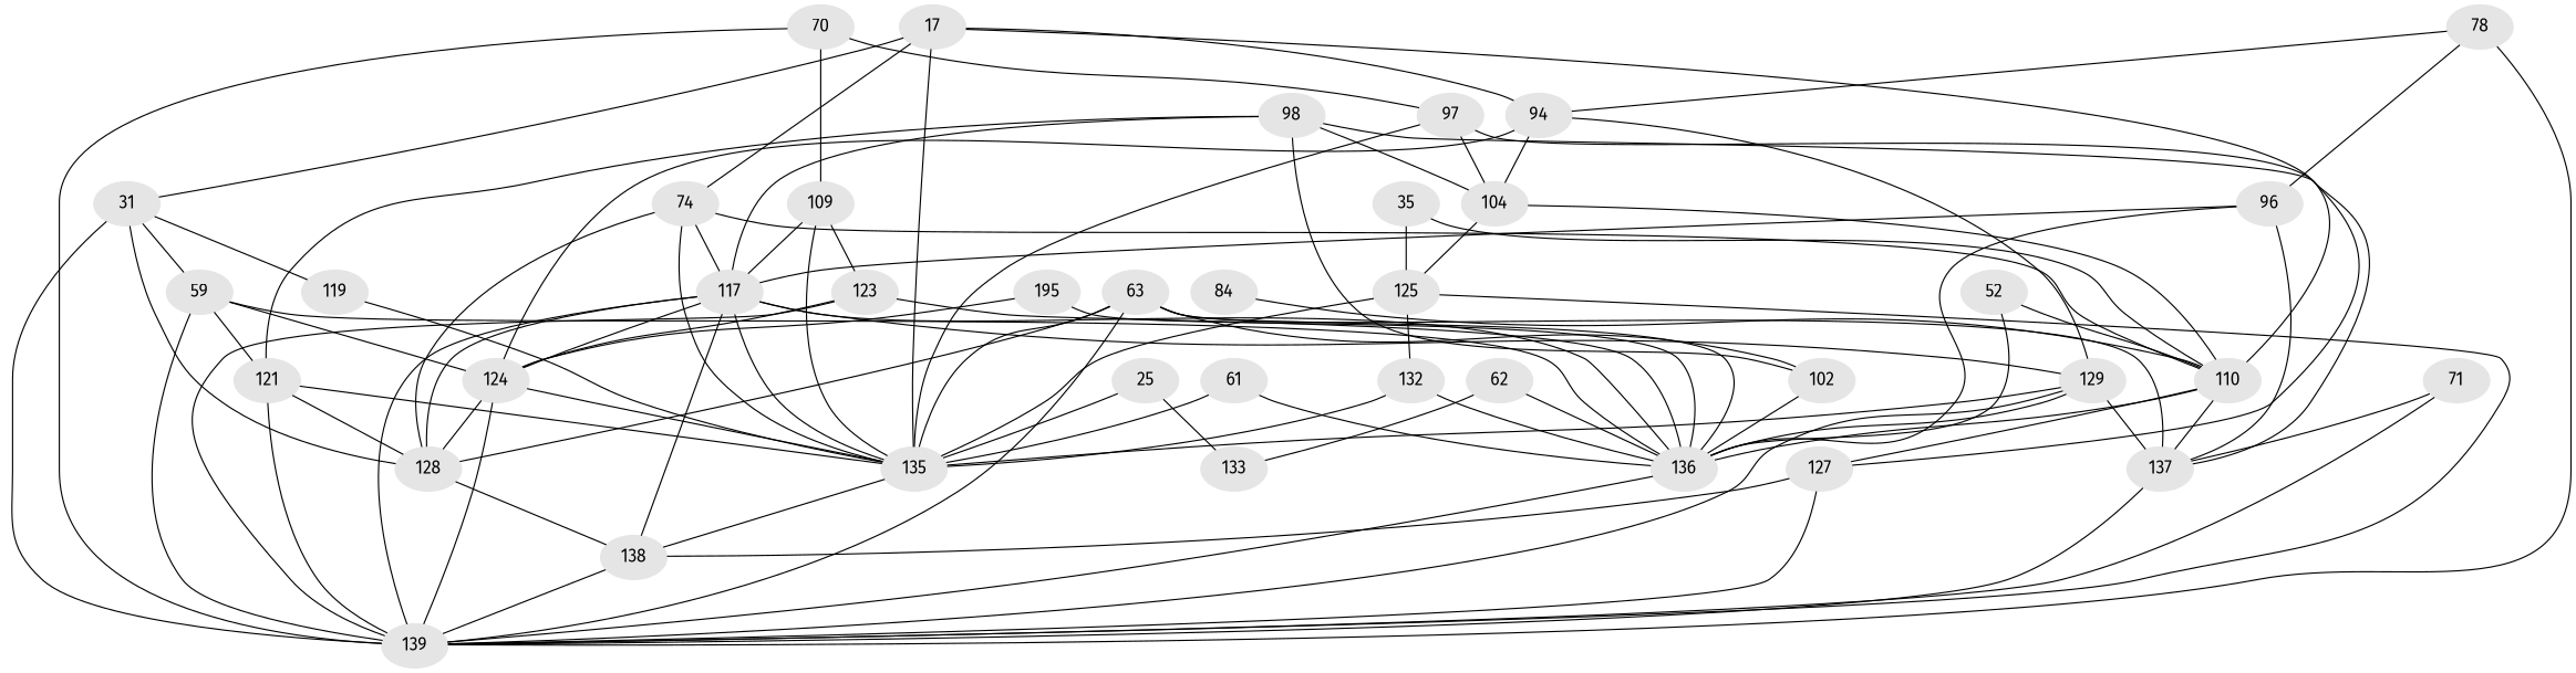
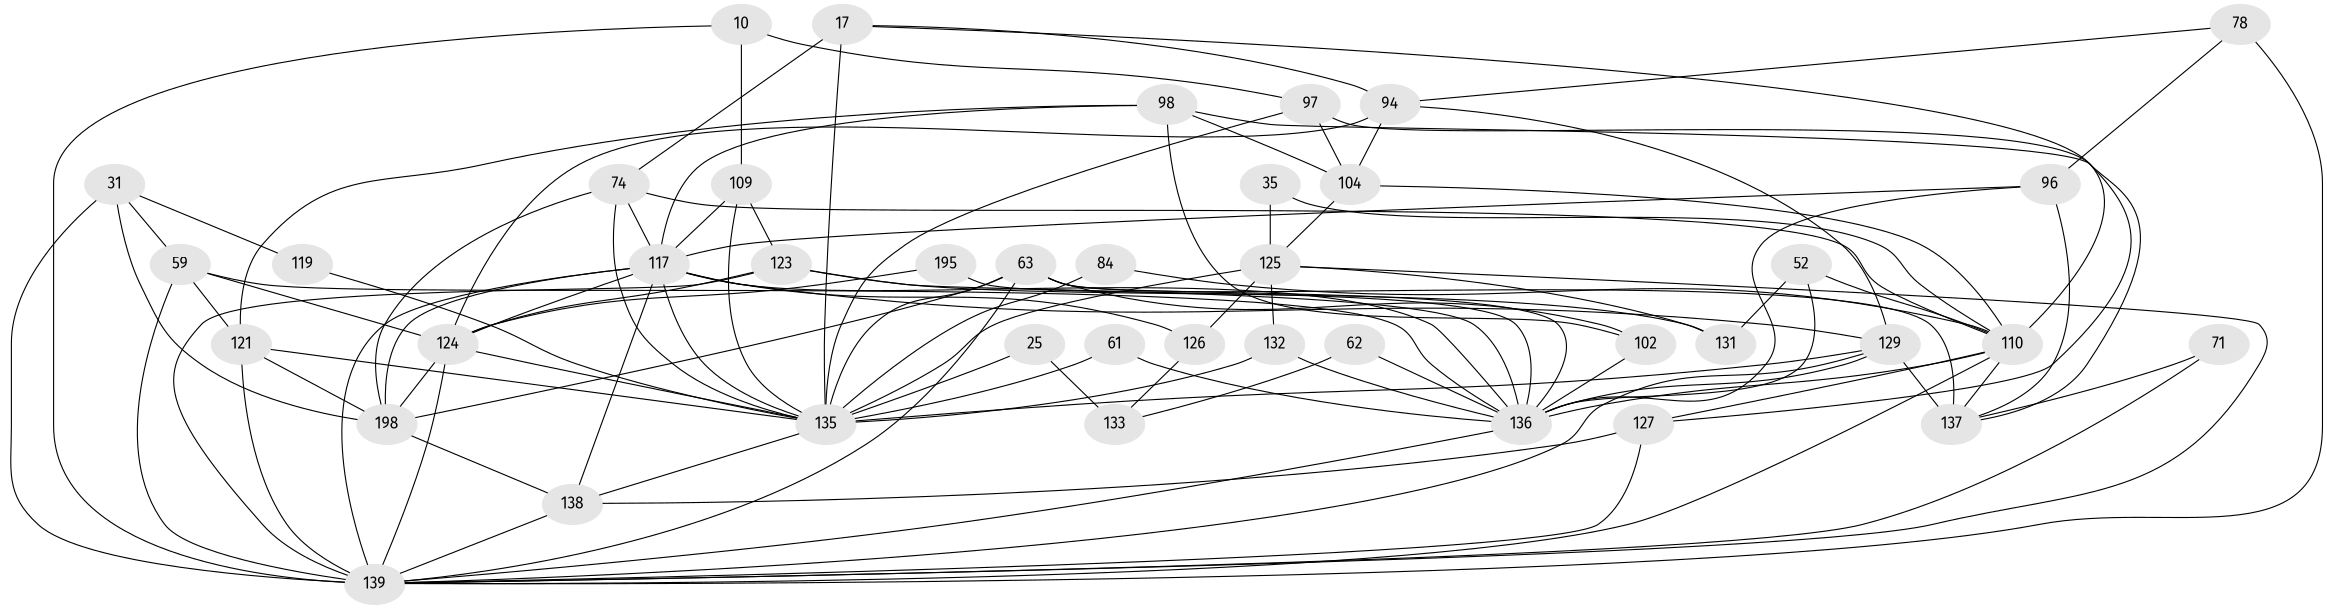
  graph {
    fontname="Fira Sans"
    node [color=gray90 fontname="Fira Sans" style=filled]
    edge [fontname="Fira Sans"]
    17
    31
    74 [super="+48"]
    94 [super="+69"]
    110 [super="+24+42+100+80"]
    135 [super="+95+134+130+118"]
    119
-   128 [super="+41+20"]
+   128 [super="+41+20" label=198]
    139 [super="+51+108+93"]
    59 [super="+30"]
    117 [super="+106+113+116"]
    124 [super="+103"]
    104 [super="+21+64"]
    129 [super="+34+90"]
    136 [super="+87+114"]
    137 [super="+11+82"]
    127 [super="+81"]
    138 [super="+115"]
    133 [super="+19"]
    25
+   126
    35
    125 [super="+28+55"]
+   131
    132
    52 [super="+40"]
    121
    61
    62
    63 [super="+53"]
    102 [super="+38"]
-   70 [super="+67"]
+   70 [super="+67" label=10]
    97 [super="+79"]
    109 [super="+72+75"]
    123 [super="+73+122"]
    71
    78
    96 [super="+56+50+89"]
    84
    98 [super="+92"]
    n41 [label=195]
-   17 -- 31
    17 -- 74 [weight=2]
    17 -- 94 [weight=2]
    17 -- 110
    17 -- 135
    31 -- 119
    31 -- 128 [weight=2]
    31 -- 139 [weight=4]
    31 -- 59
    74 -- 110
    74 -- 135
    74 -- 128
    74 -- 117 [weight=4]
    94 -- 124
    94 -- 104
    94 -- 129
-   137 -- 139 [weight=2]
+   110 -- 139 [weight=2]
    110 -- 136 [weight=5]
    110 -- 137
    110 -- 127
    135 -- 138
    119 -- 135
    128 -- 138 [weight=2]
    59 -- 139 [weight=2]
    59 -- 124 [weight=2]
    59 -- 136 [weight=2]
    59 -- 121
    117 -- 135 [weight=4]
    117 -- 128 [weight=2]
    117 -- 139 [weight=6]
    117 -- 124
    117 -- 129
    117 -- 136 [weight=7]
    117 -- 138
+   117 -- 126 [weight=2]
    124 -- 135 [weight=2]
    124 -- 128 [weight=2]
    124 -- 139
    104 -- 110 [weight=2]
    104 -- 125
    129 -- 135 [weight=3]
    129 -- 139 [weight=2]
    129 -- 136
    129 -- 137 [weight=3]
    136 -- 139
    127 -- 139 [weight=3]
    127 -- 138
    138 -- 139
    25 -- 135 [weight=2]
    25 -- 133 [weight=2]
+   126 -- 133
    35 -- 110
    35 -- 125
    125 -- 135 [weight=4]
    125 -- 139 [weight=2]
+   125 -- 126
+   125 -- 131
    125 -- 132
    132 -- 135
    132 -- 136
    52 -- 110
    52 -- 136 [weight=3]
+   52 -- 131
    121 -- 135
    121 -- 128
    121 -- 139
    61 -- 135
    61 -- 136
    62 -- 136
    62 -- 133
    63 -- 135
    63 -- 128 [weight=2]
    63 -- 139
    63 -- 136 [weight=3]
    63 -- 137
    63 -- 102 [weight=2]
    102 -- 136
    70 -- 139
    70 -- 97
    70 -- 109
    97 -- 135
    97 -- 104 [weight=3]
    97 -- 127
    109 -- 135
    109 -- 117 [weight=5]
    109 -- 123
    123 -- 139 [weight=3]
    123 -- 124
    123 -- 136
+   123 -- 131
    71 -- 139
    71 -- 137
    78 -- 94
    78 -- 139
    78 -- 96
    96 -- 117 [weight=3]
    96 -- 136 [weight=2]
    96 -- 137 [weight=2]
    84 -- 110
+   84 -- 135
    98 -- 117
    98 -- 104
    98 -- 137
    98 -- 121 [weight=2]
    98 -- 102 [weight=2]
    n41 -- 124
    n41 -- 136
  }
